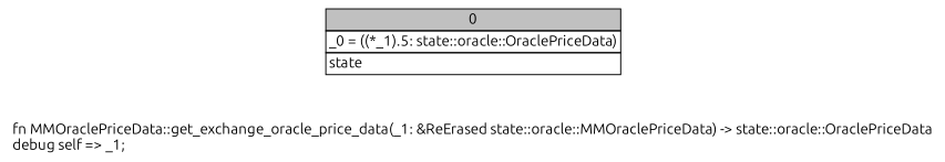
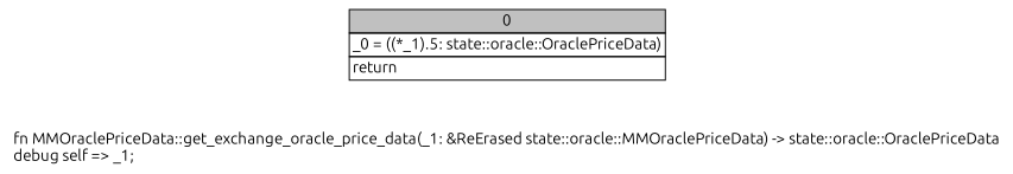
  digraph {
    fontname=Ubuntu
    label=<fn MMOraclePriceData::get_exchange_oracle_price_data(_1: &amp;ReErased state::oracle::MMOraclePriceData) -&gt; state::oracle::OraclePriceData<br align="left"/>debug self =&gt; _1;<br align="left"/>>
-   n1 [fontname=Ubuntu label=<<table border="0" cellborder="1" cellspacing="0"><tr><td bgcolor="gray" align="center" colspan="1">0</td></tr><tr><td align="left" balign="left">_0 = ((*_1).5: state::oracle::OraclePriceData)<br/></td></tr><tr><td align="left">state</td></tr></table>> shape=none]
+   n1 [fontname=Ubuntu label=<<table border="0" cellborder="1" cellspacing="0"><tr><td bgcolor="gray" align="center" colspan="1">0</td></tr><tr><td align="left" balign="left">_0 = ((*_1).5: state::oracle::OraclePriceData)<br/></td></tr><tr><td align="left">return</td></tr></table>> shape=none]
  }
